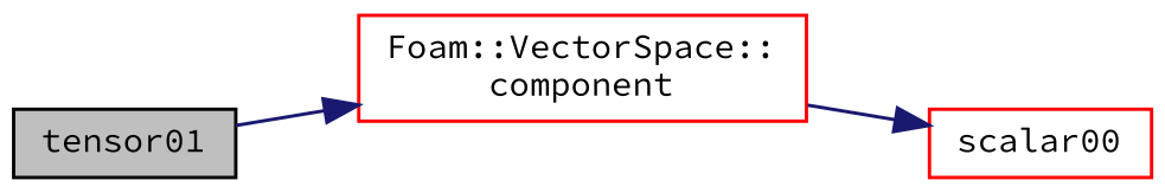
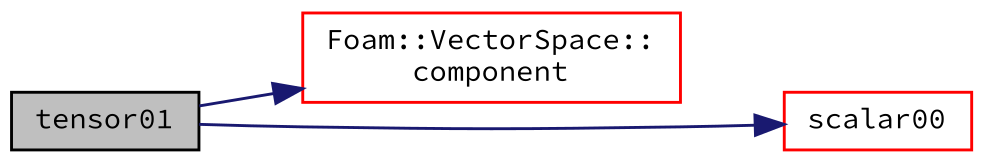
  digraph {
    fontname="Source Code Pro"
    rankdir=LR
    node [color=red fontname="Source Code Pro" fontsize=10 shape=record]
    edge [color=midnightblue fontname="Source Code Pro" fontsize=10 labelfontname=Helvetica labelfontsize=10 style=solid]
    n1 [color=black fillcolor=grey75 fontcolor=black height=0.2 label=tensor01 style=filled width=0.4]
    n2 [height=0.2 label="Foam::VectorSpace::\lcomponent" width=0.4]
    n3 [height=0.2 label=scalar00 width=0.4]
    n1 -> n2
-   n2 -> n3
+   n1 -> n3
  }
